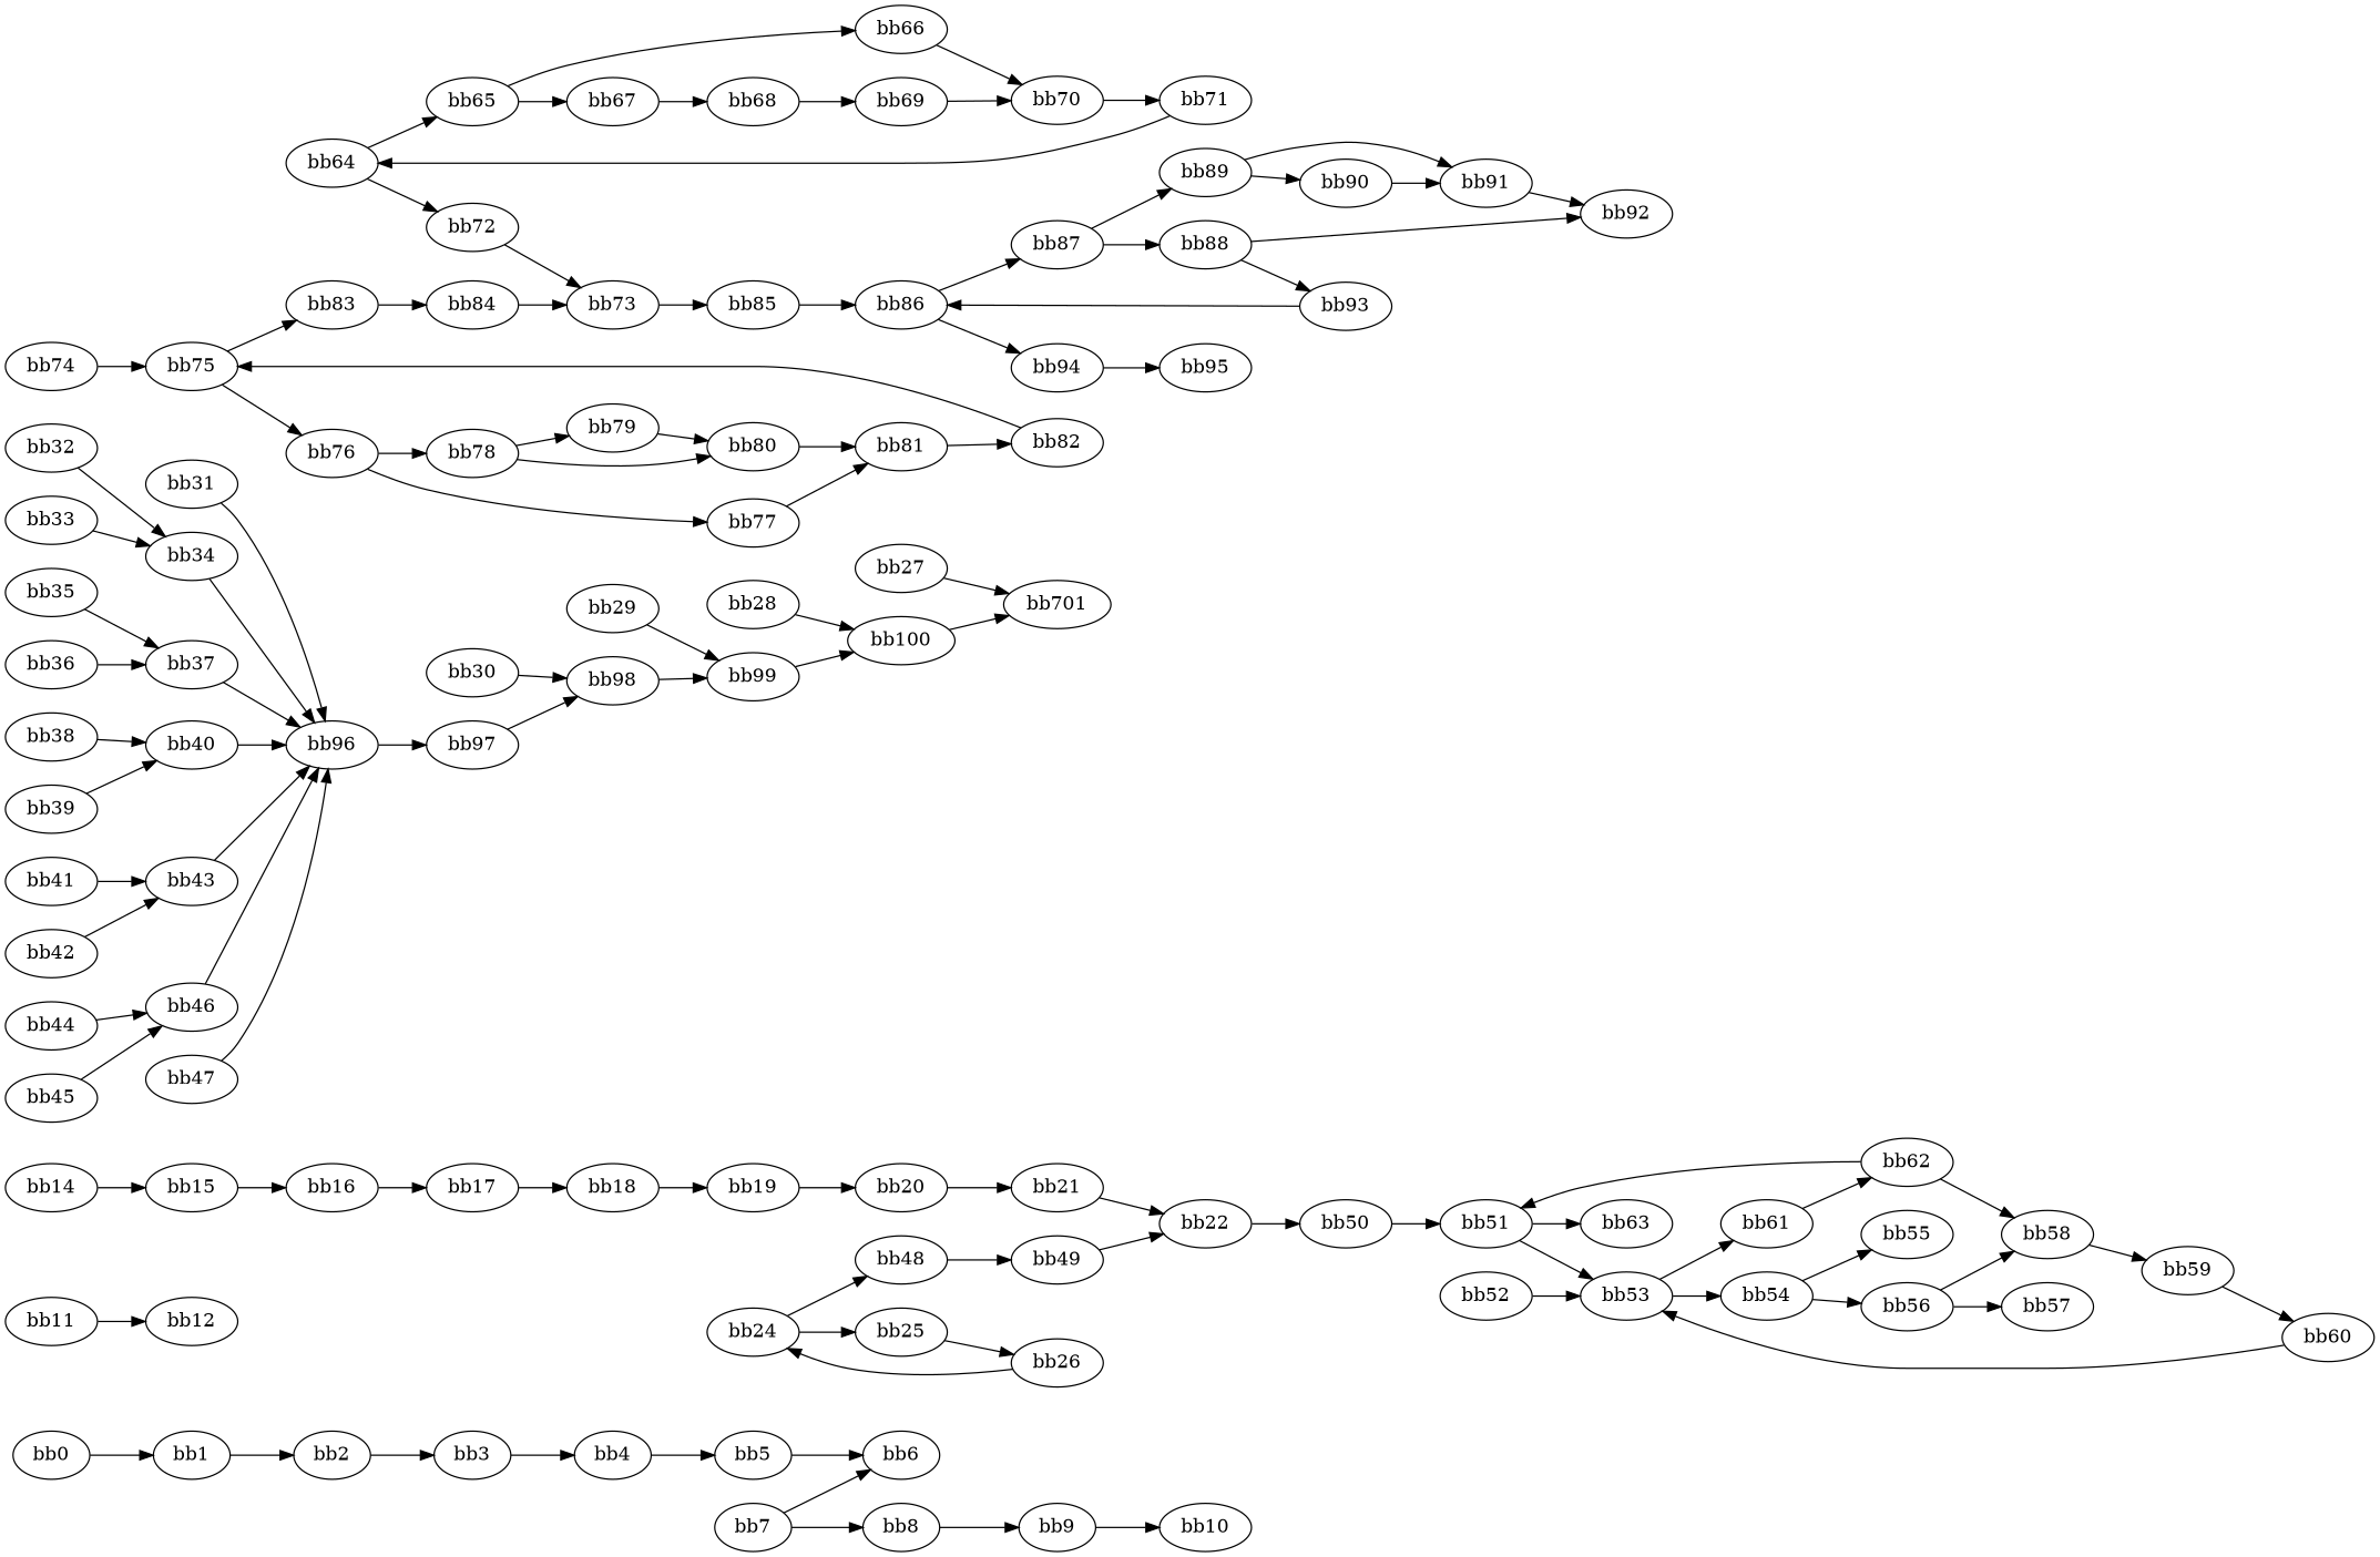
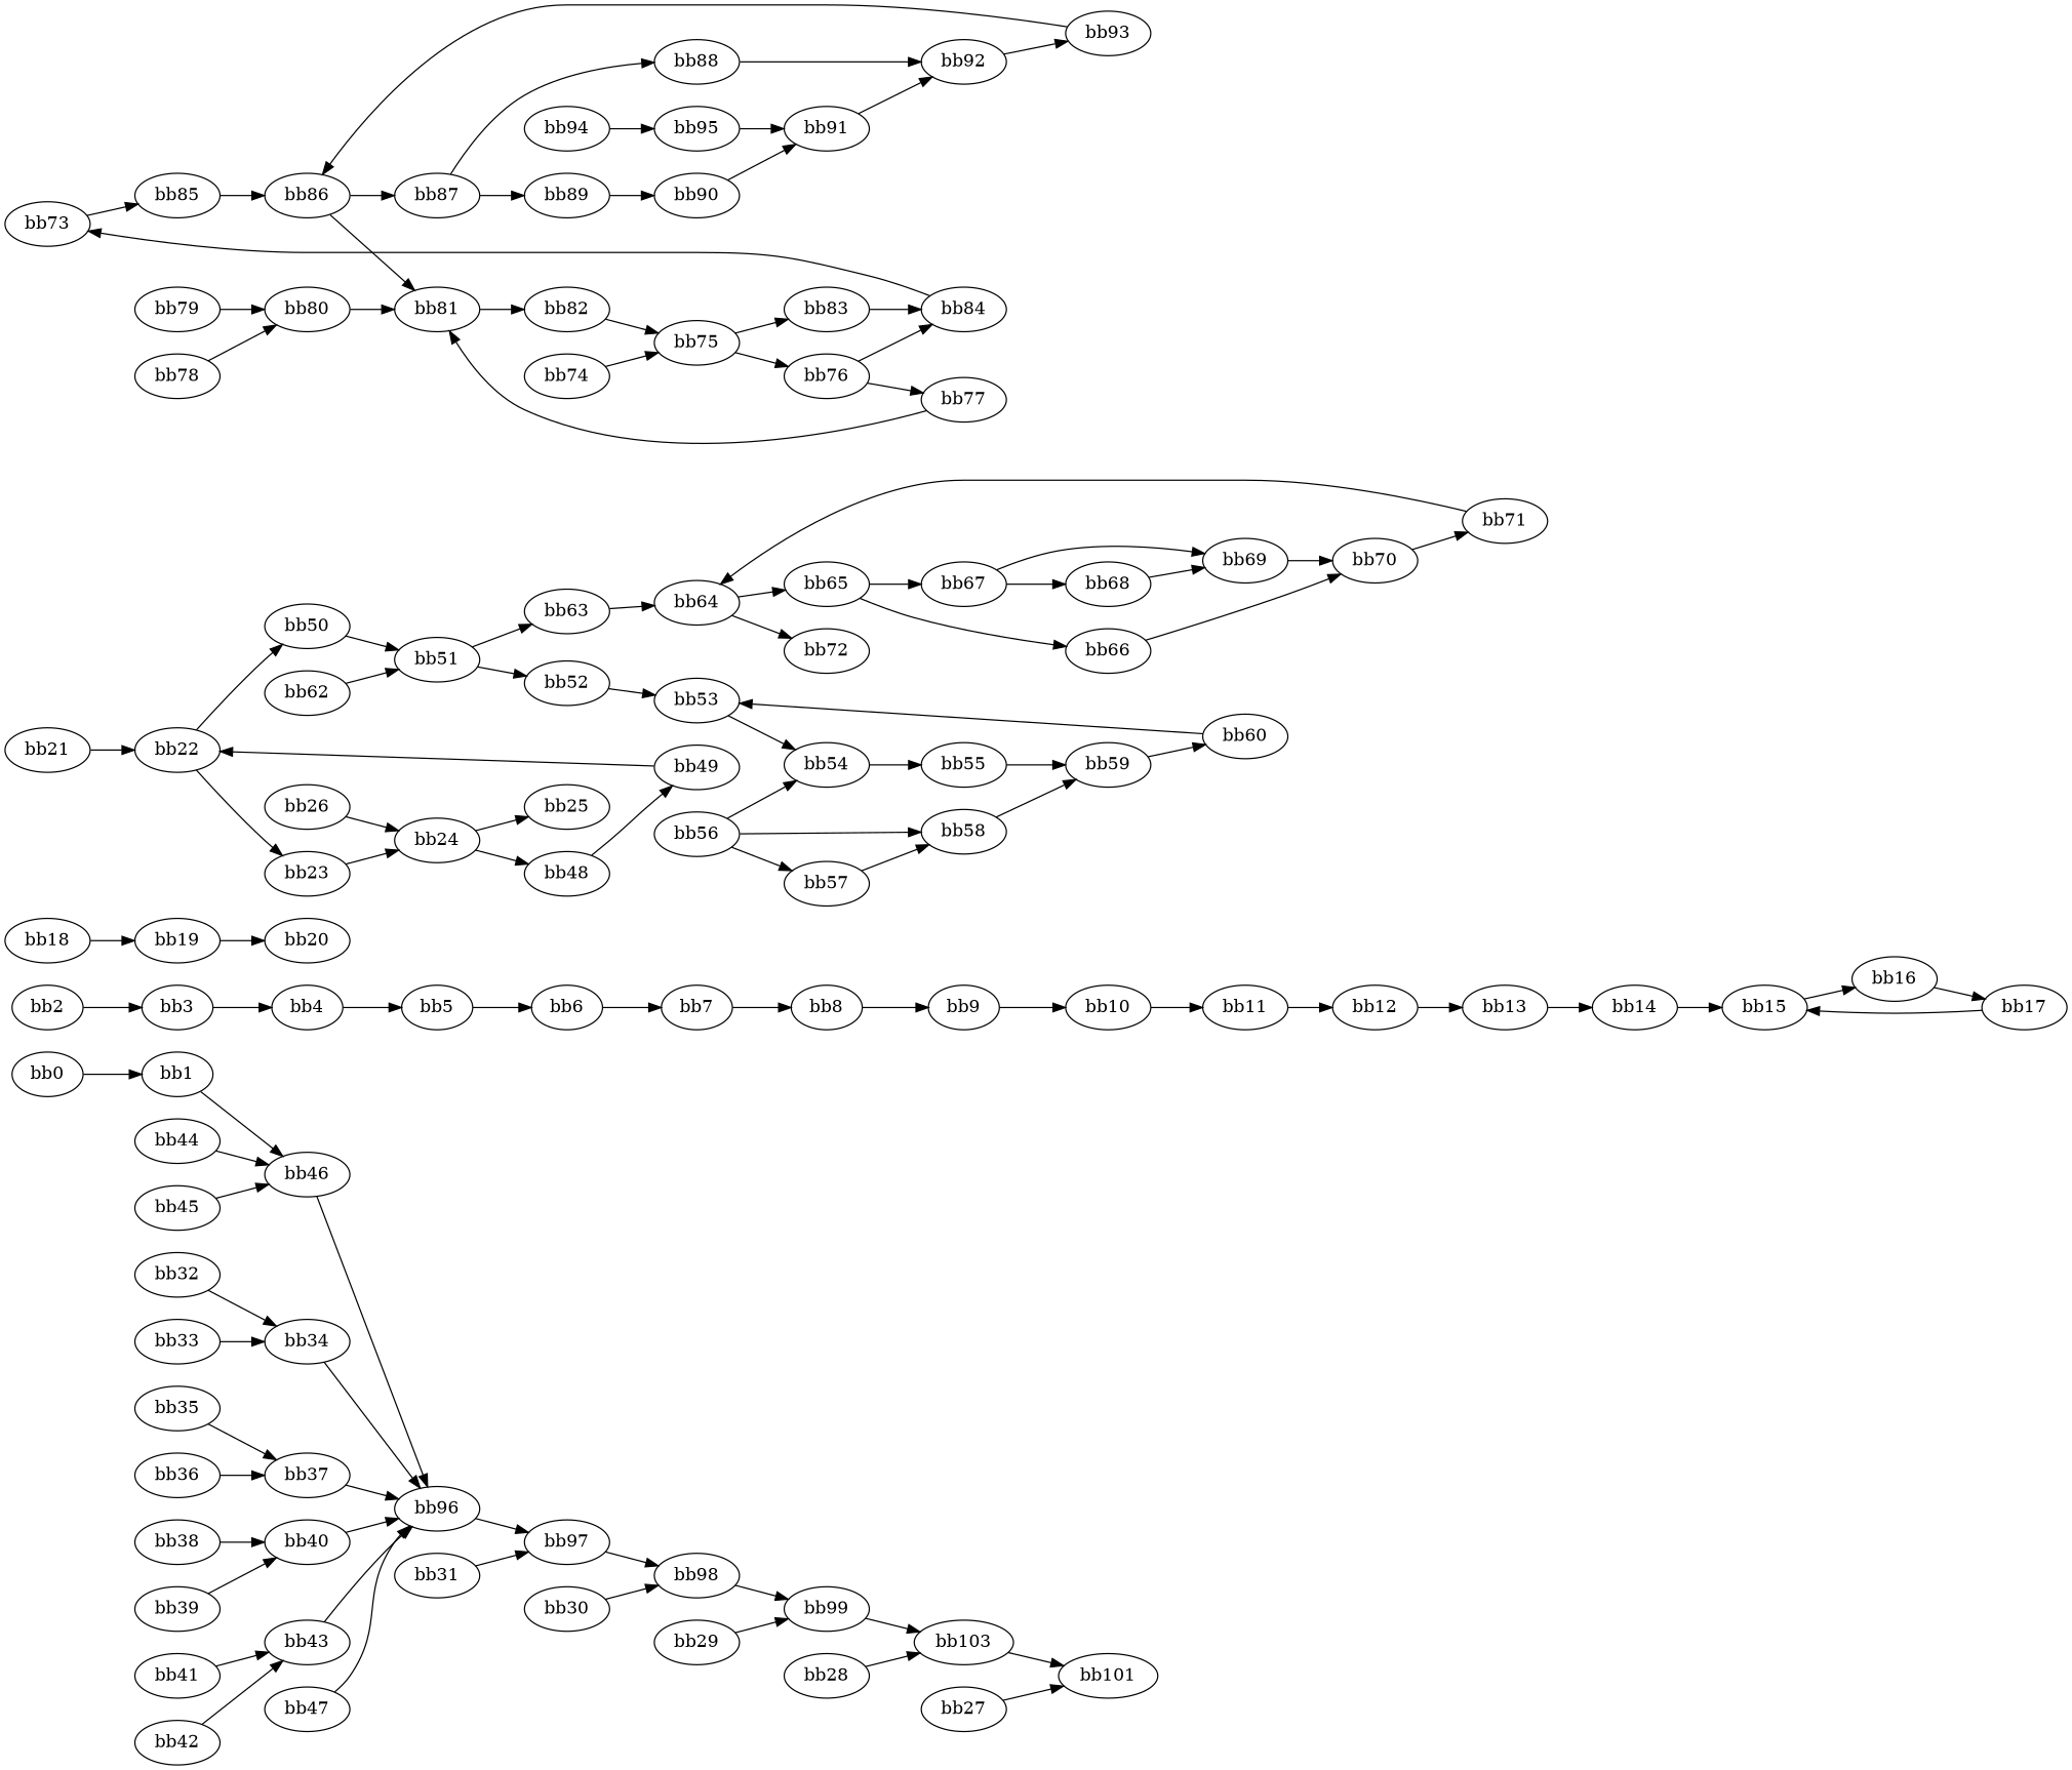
  digraph {
    rankdir=LR
    n1 [label=bb0]
    n2 [label=bb1]
    n3 [label=bb2]
    n4 [label=bb3]
    n5 [label=bb4]
    n6 [label=bb5]
    n7 [label=bb6]
    n8 [label=bb7]
    n9 [label=bb8]
    n10 [label=bb9]
    n11 [label=bb10]
    n12 [label=bb11]
    n13 [label=bb12]
+   n14 [label=bb13]
    n15 [label=bb14]
    n16 [label=bb15]
    n17 [label=bb16]
    n18 [label=bb17]
    n19 [label=bb18]
    n20 [label=bb19]
    n21 [label=bb20]
    n22 [label=bb21]
    n23 [label=bb22]
+   n24 [label=bb23]
    n25 [label=bb50]
    n26 [label=bb24]
    n27 [label=bb51]
    n28 [label=bb25]
    n29 [label=bb48]
    n30 [label=bb26]
    n31 [label=bb49]
    n32 [label=bb27]
-   n33 [label=bb701]
+   n33 [label=bb101]
    n34 [label=bb28]
-   n35 [label=bb100]
+   n35 [label=bb103]
    n36 [label=bb29]
    n37 [label=bb99]
    n38 [label=bb30]
    n39 [label=bb98]
    n40 [label=bb31]
    n41 [label=bb97]
    n42 [label=bb32]
    n43 [label=bb34]
    n44 [label=bb96]
    n45 [label=bb33]
    n46 [label=bb35]
    n47 [label=bb37]
    n48 [label=bb36]
    n49 [label=bb38]
    n50 [label=bb40]
    n51 [label=bb39]
    n52 [label=bb41]
    n53 [label=bb43]
    n54 [label=bb42]
    n55 [label=bb44]
    n56 [label=bb46]
    n57 [label=bb45]
    n58 [label=bb47]
    n59 [label=bb52]
    n60 [label=bb63]
    n61 [label=bb53]
    n62 [label=bb64]
    n63 [label=bb54]
-   n64 [label=bb61]
    n65 [label=bb55]
    n66 [label=bb56]
    n67 [label=bb62]
    n68 [label=bb59]
    n69 [label=bb57]
    n70 [label=bb58]
    n71 [label=bb60]
    n72 [label=bb65]
    n73 [label=bb72]
    n74 [label=bb66]
    n75 [label=bb67]
    n76 [label=bb73]
    n77 [label=bb70]
    n78 [label=bb68]
    n79 [label=bb69]
    n80 [label=bb71]
    n81 [label=bb85]
    n82 [label=bb74]
    n83 [label=bb75]
    n84 [label=bb86]
    n85 [label=bb76]
    n86 [label=bb83]
    n87 [label=bb77]
    n88 [label=bb78]
    n89 [label=bb84]
    n90 [label=bb81]
    n91 [label=bb79]
    n92 [label=bb80]
    n93 [label=bb82]
    n94 [label=bb87]
    n95 [label=bb94]
    n96 [label=bb88]
    n97 [label=bb89]
    n98 [label=bb95]
    n99 [label=bb92]
    n100 [label=bb90]
    n101 [label=bb91]
    n102 [label=bb93]
    n1 -> n2
-   n2 -> n3
+   n2 -> n56
    n3 -> n4
    n4 -> n5
    n5 -> n6
    n6 -> n7
-   n8 -> n7
+   n7 -> n8
    n8 -> n9
    n9 -> n10
    n10 -> n11
+   n11 -> n12
    n12 -> n13
+   n13 -> n14
+   n14 -> n15
    n15 -> n16
    n16 -> n17
    n17 -> n18
-   n18 -> n19
+   n18 -> n16
    n19 -> n20
    n20 -> n21
-   n21 -> n22
    n22 -> n23
+   n23 -> n24
    n23 -> n25
+   n24 -> n26
    n25 -> n27
    n26 -> n28
    n26 -> n29
-   n27 -> n61
+   n27 -> n59
    n27 -> n60
-   n28 -> n30
    n29 -> n31
    n30 -> n26
    n31 -> n23
    n32 -> n33
    n34 -> n35
    n35 -> n33
    n36 -> n37
    n37 -> n35
    n38 -> n39
    n39 -> n37
-   n40 -> n44
+   n40 -> n41
    n41 -> n39
    n42 -> n43
    n43 -> n44
    n44 -> n41
    n45 -> n43
    n46 -> n47
    n47 -> n44
    n48 -> n47
    n49 -> n50
    n50 -> n44
    n51 -> n50
    n52 -> n53
    n53 -> n44
    n54 -> n53
    n55 -> n56
    n56 -> n44
    n57 -> n56
    n58 -> n44
    n59 -> n61
+   n60 -> n62
    n61 -> n63
-   n61 -> n64
    n62 -> n72
    n62 -> n73
    n63 -> n65
-   n63 -> n66
-   n64 -> n67
+   n66 -> n63
+   n65 -> n68
    n66 -> n69
    n66 -> n70
    n67 -> n27
    n68 -> n71
-   n67 -> n70
+   n69 -> n70
    n70 -> n68
    n71 -> n61
    n72 -> n74
    n72 -> n75
-   n73 -> n76
    n74 -> n77
    n75 -> n78
+   n75 -> n79
    n76 -> n81
    n77 -> n80
    n78 -> n79
    n79 -> n77
    n80 -> n62
    n81 -> n84
    n82 -> n83
    n83 -> n85
    n83 -> n86
    n84 -> n94
-   n84 -> n95
+   n84 -> n90
    n85 -> n87
-   n85 -> n88
+   n85 -> n89
    n86 -> n89
    n87 -> n90
-   n88 -> n91
    n88 -> n92
    n89 -> n76
    n90 -> n93
    n91 -> n92
    n92 -> n90
    n93 -> n83
    n94 -> n96
    n94 -> n97
    n95 -> n98
    n96 -> n99
    n97 -> n100
-   n97 -> n101
-   n96 -> n102
+   n98 -> n101
+   n99 -> n102
    n100 -> n101
    n101 -> n99
    n102 -> n84
  }
